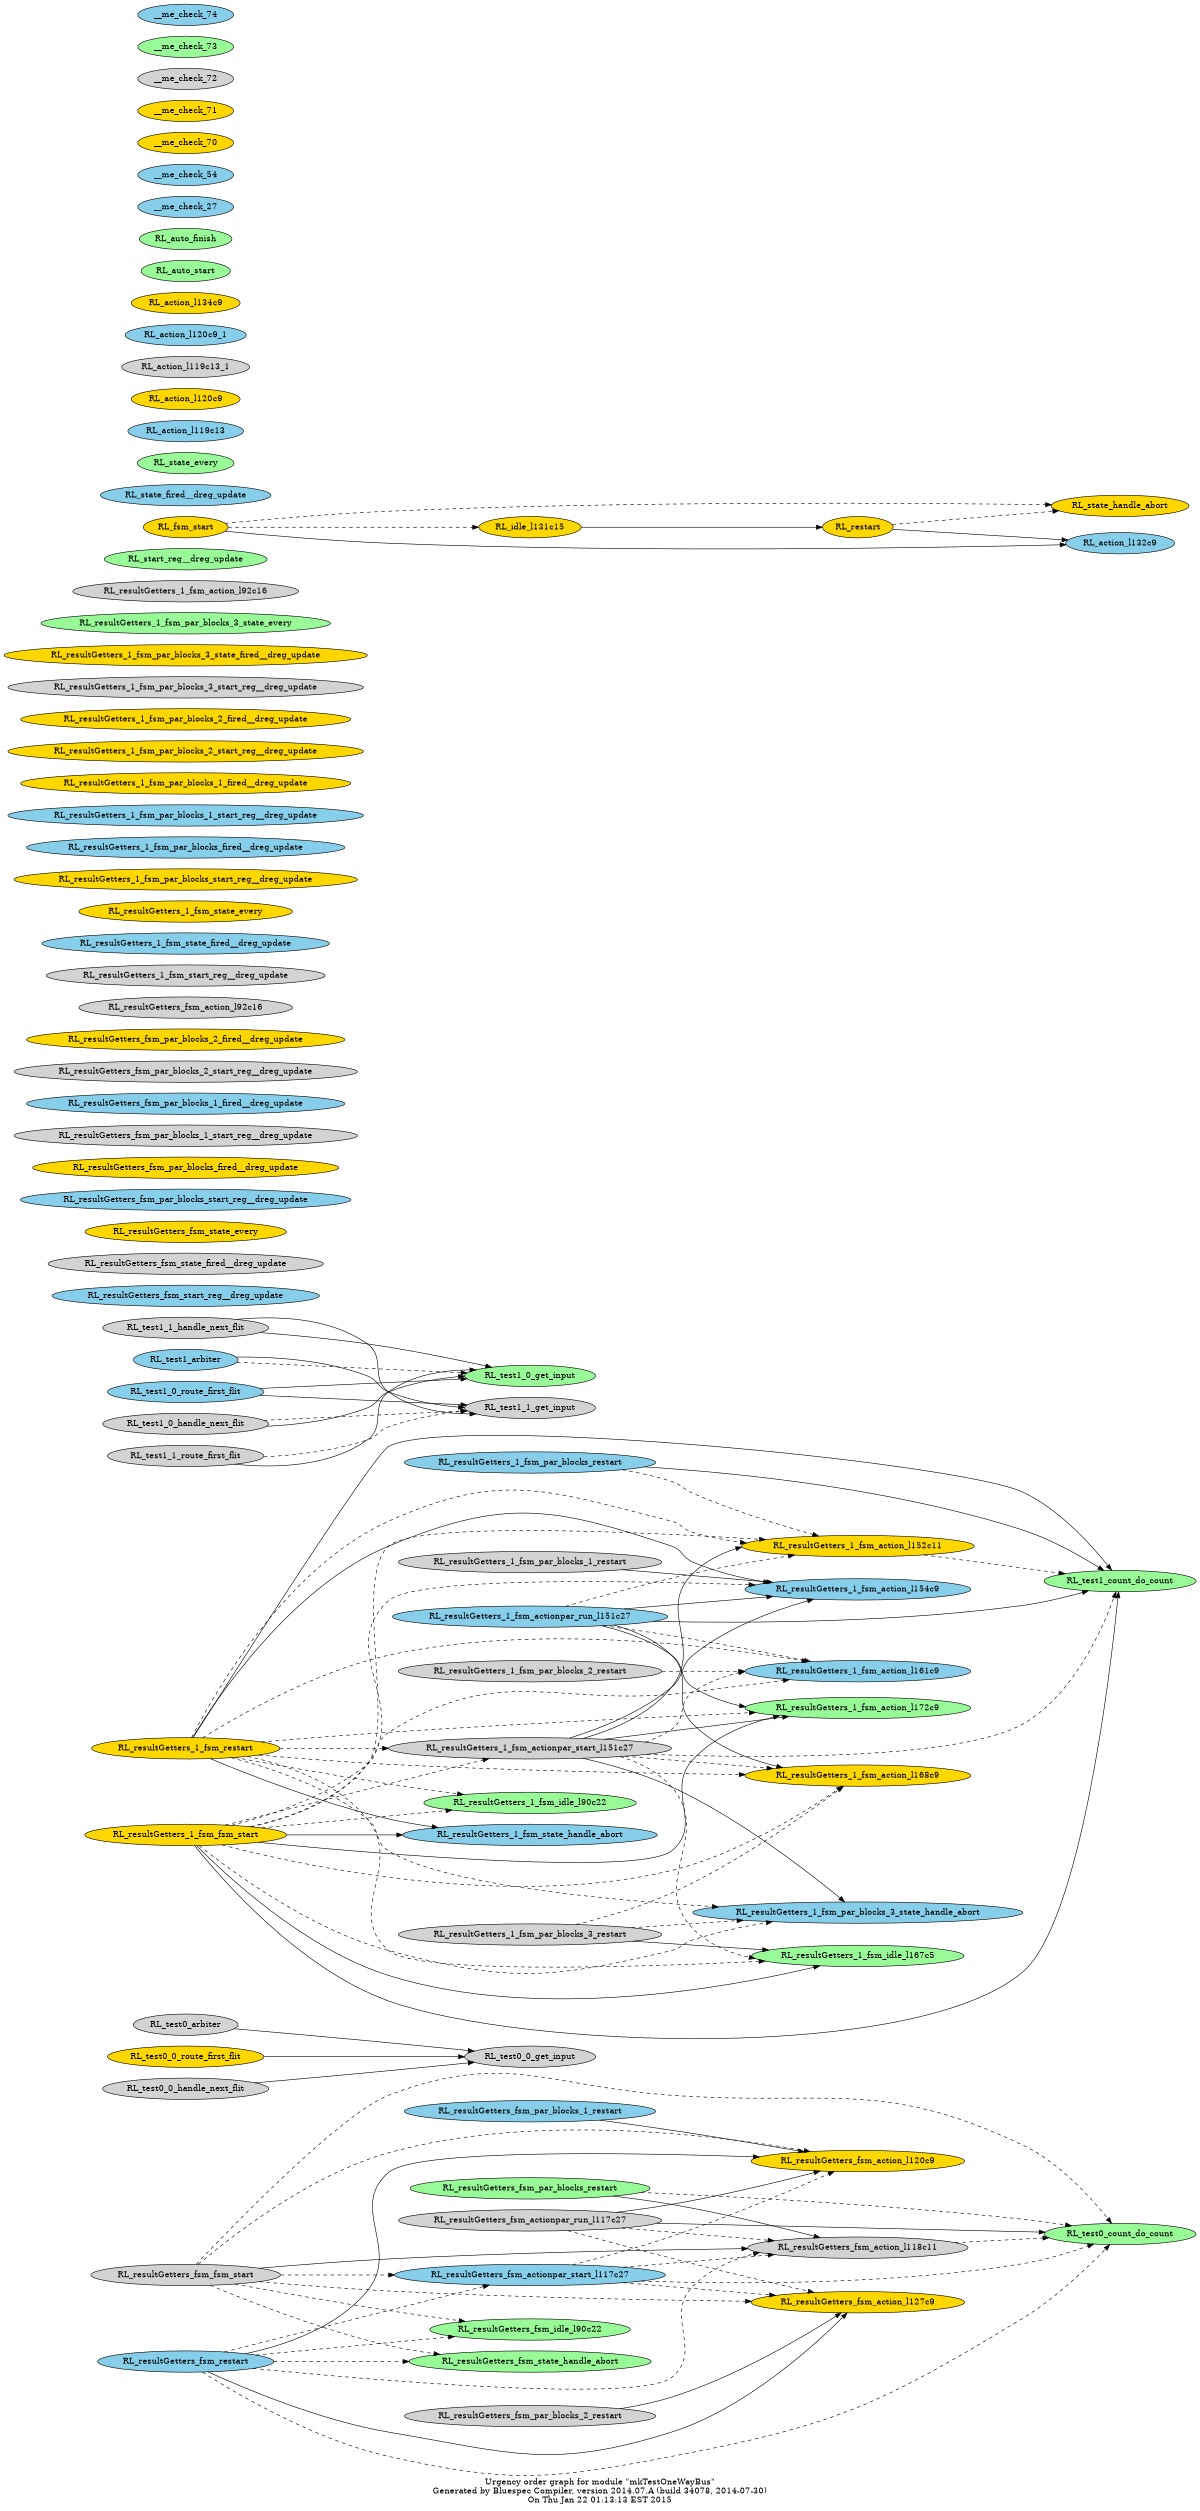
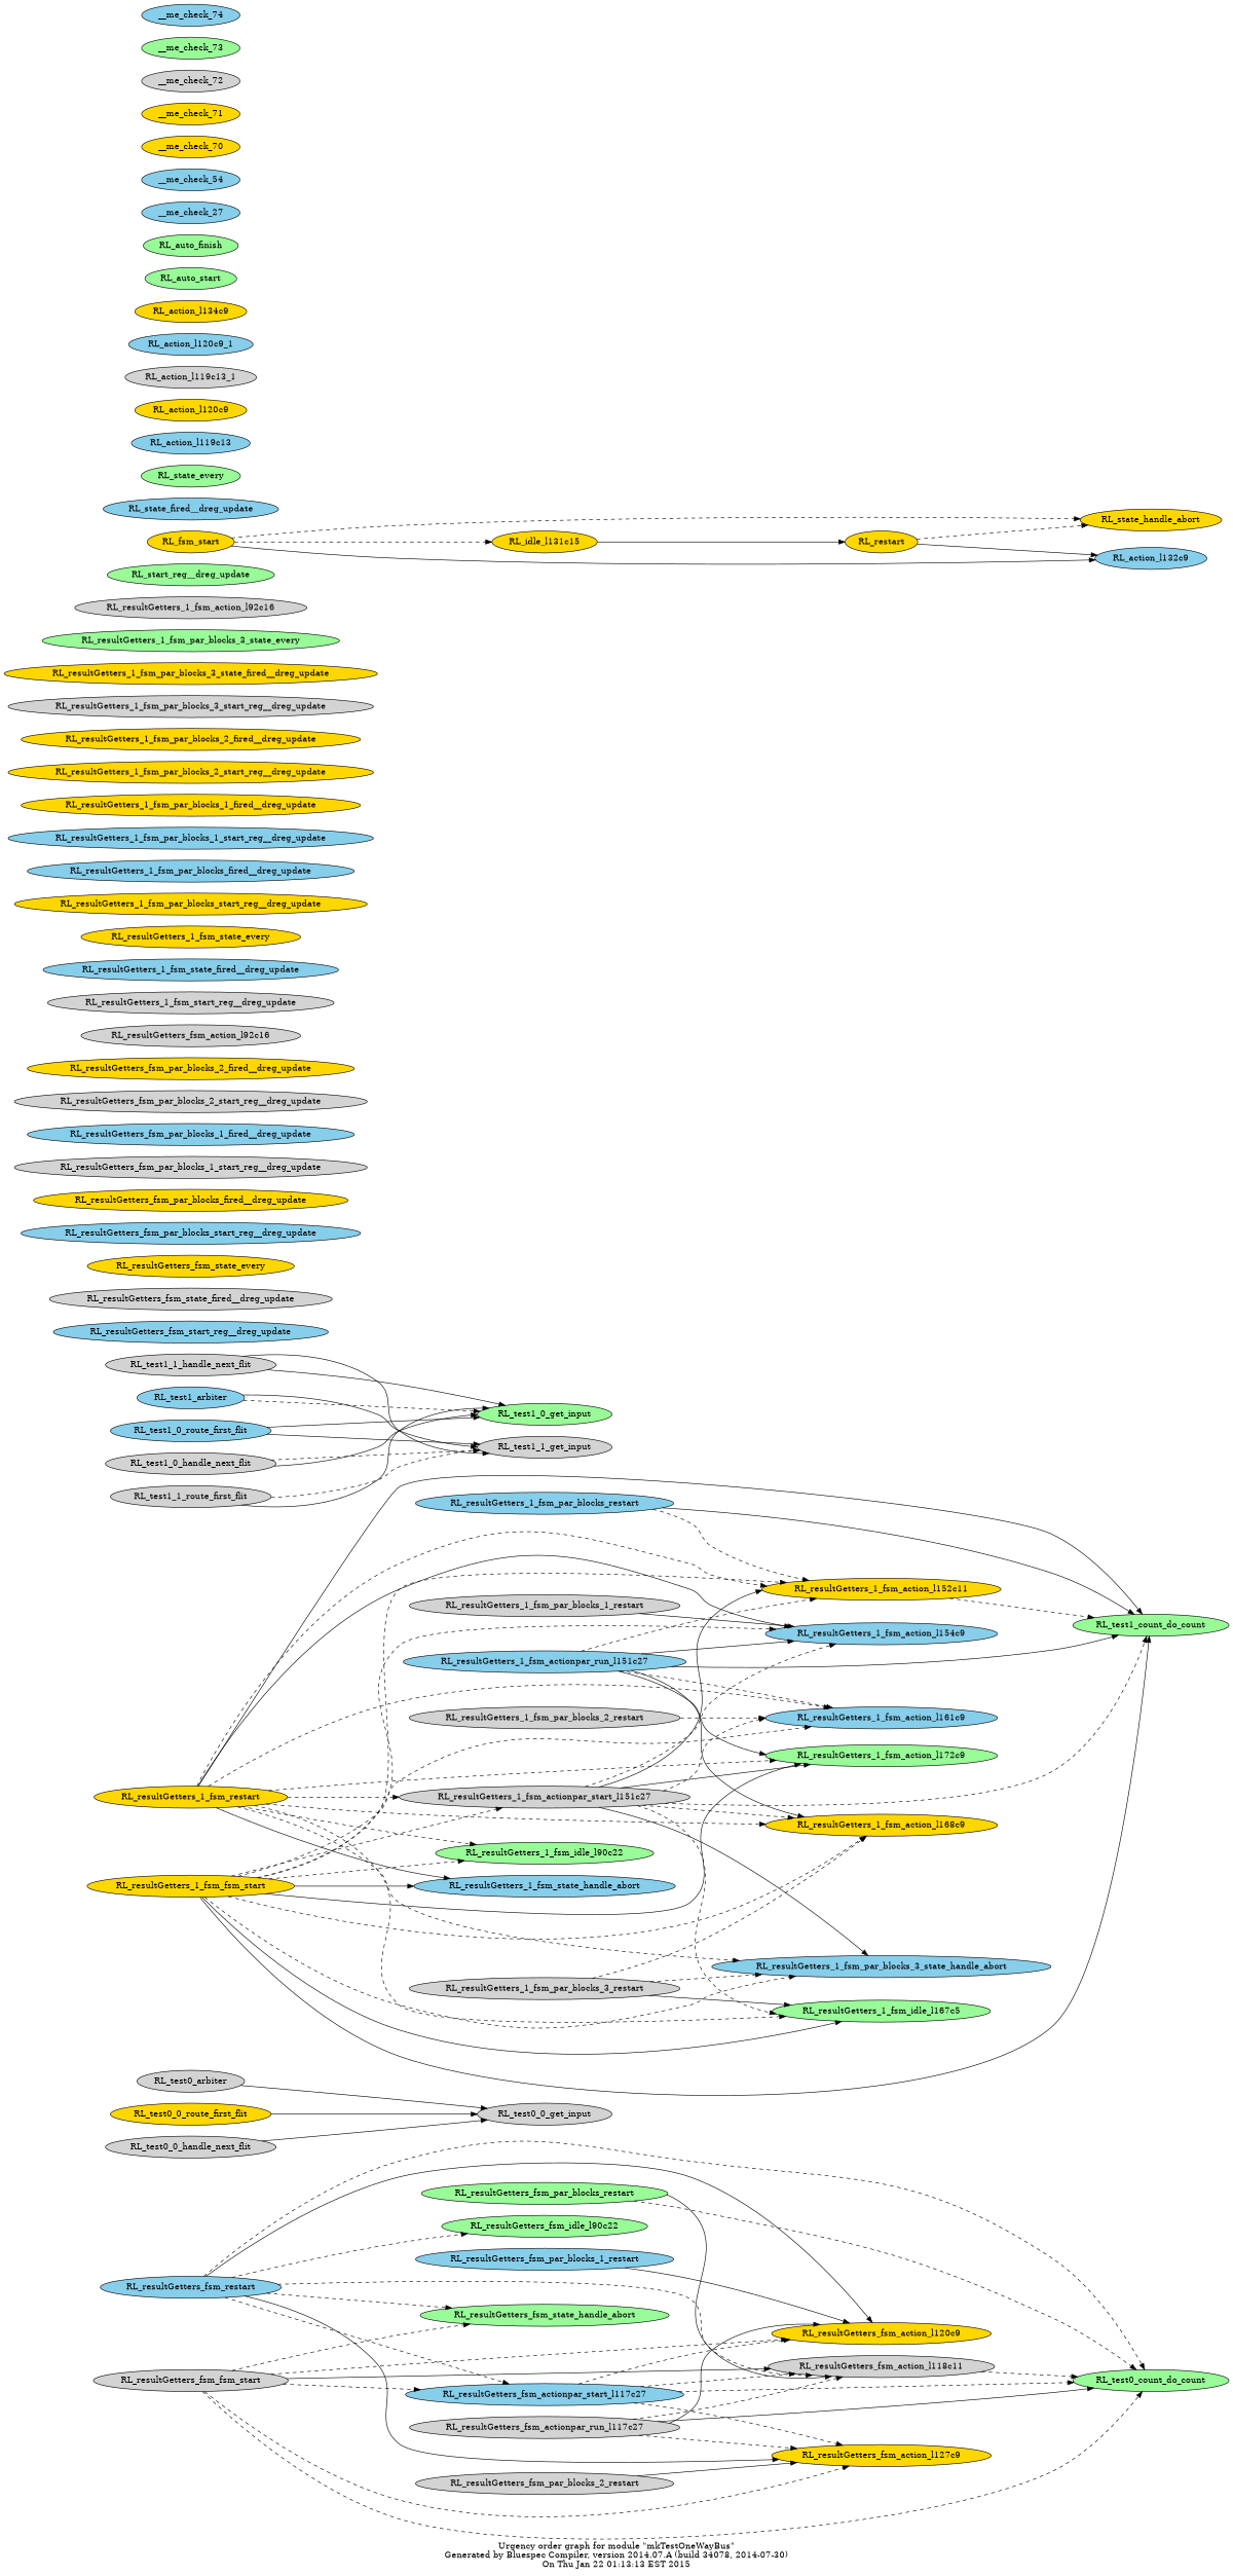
  strict digraph {
    label="Urgency order graph for module \"mkTestOneWayBus\"\nGenerated by Bluespec Compiler, version 2014.07.A (build 34078, 2014-07-30)\nOn Thu Jan 22 01:13:13 EST 2015"
    rankdir=LR
    node [fillcolor=lightgrey shape=ellipse style=filled]
    edge [style=dashed]
    RL_test0_count_do_count [fillcolor=palegreen]
    RL_test0_arbiter
    RL_test0_0_get_input
    RL_test0_0_route_first_flit [fillcolor=gold]
    RL_test0_0_handle_next_flit
    RL_test1_count_do_count [fillcolor=palegreen]
    RL_test1_arbiter [fillcolor=skyblue]
    RL_test1_0_get_input [fillcolor=palegreen]
    RL_test1_1_get_input
    RL_test1_0_route_first_flit [fillcolor=skyblue]
    RL_test1_0_handle_next_flit
    RL_test1_1_route_first_flit
    RL_test1_1_handle_next_flit
    RL_resultGetters_fsm_start_reg__dreg_update [fillcolor=skyblue]
    RL_resultGetters_fsm_state_handle_abort [fillcolor=palegreen]
    RL_resultGetters_fsm_state_fired__dreg_update
    RL_resultGetters_fsm_state_every [fillcolor=gold]
    RL_resultGetters_fsm_par_blocks_start_reg__dreg_update [fillcolor=skyblue]
    RL_resultGetters_fsm_par_blocks_fired__dreg_update [fillcolor=gold]
    RL_resultGetters_fsm_par_blocks_restart [fillcolor=palegreen]
    RL_resultGetters_fsm_action_l118c11
    RL_resultGetters_fsm_par_blocks_1_start_reg__dreg_update
    RL_resultGetters_fsm_par_blocks_1_fired__dreg_update [fillcolor=skyblue]
    RL_resultGetters_fsm_par_blocks_1_restart [fillcolor=skyblue]
    RL_resultGetters_fsm_action_l120c9 [fillcolor=gold]
    RL_resultGetters_fsm_par_blocks_2_start_reg__dreg_update
    RL_resultGetters_fsm_par_blocks_2_fired__dreg_update [fillcolor=gold]
    RL_resultGetters_fsm_action_l127c9 [fillcolor=gold]
    RL_resultGetters_fsm_par_blocks_2_restart
    RL_resultGetters_fsm_restart [fillcolor=skyblue]
    RL_resultGetters_fsm_actionpar_start_l117c27 [fillcolor=skyblue]
    RL_resultGetters_fsm_idle_l90c22 [fillcolor=palegreen]
    RL_resultGetters_fsm_action_l92c16
    RL_resultGetters_fsm_actionpar_run_l117c27
    RL_resultGetters_fsm_fsm_start
    RL_resultGetters_1_fsm_start_reg__dreg_update
    RL_resultGetters_1_fsm_state_handle_abort [fillcolor=skyblue]
    RL_resultGetters_1_fsm_state_fired__dreg_update [fillcolor=skyblue]
    RL_resultGetters_1_fsm_state_every [fillcolor=gold]
    RL_resultGetters_1_fsm_par_blocks_start_reg__dreg_update [fillcolor=gold]
    RL_resultGetters_1_fsm_par_blocks_fired__dreg_update [fillcolor=skyblue]
    RL_resultGetters_1_fsm_par_blocks_restart [fillcolor=skyblue]
    RL_resultGetters_1_fsm_action_l152c11 [fillcolor=gold]
    RL_resultGetters_1_fsm_par_blocks_1_start_reg__dreg_update [fillcolor=skyblue]
    RL_resultGetters_1_fsm_par_blocks_1_fired__dreg_update [fillcolor=gold]
    RL_resultGetters_1_fsm_action_l154c9 [fillcolor=skyblue]
    RL_resultGetters_1_fsm_par_blocks_1_restart
    RL_resultGetters_1_fsm_par_blocks_2_start_reg__dreg_update [fillcolor=gold]
    RL_resultGetters_1_fsm_par_blocks_2_fired__dreg_update [fillcolor=gold]
    RL_resultGetters_1_fsm_action_l161c9 [fillcolor=skyblue]
    RL_resultGetters_1_fsm_par_blocks_2_restart
    RL_resultGetters_1_fsm_par_blocks_3_start_reg__dreg_update
    RL_resultGetters_1_fsm_par_blocks_3_state_handle_abort [fillcolor=skyblue]
    RL_resultGetters_1_fsm_par_blocks_3_state_fired__dreg_update [fillcolor=gold]
    RL_resultGetters_1_fsm_par_blocks_3_state_every [fillcolor=palegreen]
    RL_resultGetters_1_fsm_par_blocks_3_restart
    RL_resultGetters_1_fsm_action_l168c9 [fillcolor=gold]
    RL_resultGetters_1_fsm_idle_l167c5 [fillcolor=palegreen]
    RL_resultGetters_1_fsm_restart [fillcolor=gold]
    RL_resultGetters_1_fsm_action_l172c9 [fillcolor=palegreen]
    RL_resultGetters_1_fsm_actionpar_start_l151c27
    RL_resultGetters_1_fsm_idle_l90c22 [fillcolor=palegreen]
    RL_resultGetters_1_fsm_action_l92c16
    RL_resultGetters_1_fsm_actionpar_run_l151c27 [fillcolor=skyblue]
    RL_resultGetters_1_fsm_fsm_start [fillcolor=gold]
    RL_start_reg__dreg_update [fillcolor=palegreen]
    RL_state_handle_abort [fillcolor=gold]
    RL_state_fired__dreg_update [fillcolor=skyblue]
    RL_state_every [fillcolor=palegreen]
    RL_restart [fillcolor=gold]
    RL_action_l132c9 [fillcolor=skyblue]
    RL_idle_l131c15 [fillcolor=gold]
    RL_action_l119c13 [fillcolor=skyblue]
    RL_action_l120c9 [fillcolor=gold]
    RL_action_l119c13_1
    RL_action_l120c9_1 [fillcolor=skyblue]
    RL_action_l134c9 [fillcolor=gold]
    RL_fsm_start [fillcolor=gold]
    RL_auto_start [fillcolor=palegreen]
    RL_auto_finish [fillcolor=palegreen]
    __me_check_27 [fillcolor=skyblue]
    __me_check_54 [fillcolor=skyblue]
    __me_check_70 [fillcolor=gold]
    __me_check_71 [fillcolor=gold]
    __me_check_72
    __me_check_73 [fillcolor=palegreen]
    __me_check_74 [fillcolor=skyblue]
    RL_test0_arbiter -> RL_test0_0_get_input [style=solid]
    RL_test0_0_route_first_flit -> RL_test0_0_get_input [style=solid]
    RL_test0_0_handle_next_flit -> RL_test0_0_get_input [style=solid]
    RL_test1_arbiter -> RL_test1_0_get_input
    RL_test1_arbiter -> RL_test1_1_get_input [style=solid]
    RL_test1_0_route_first_flit -> RL_test1_0_get_input [style=solid]
    RL_test1_0_route_first_flit -> RL_test1_1_get_input [style=solid]
    RL_test1_0_handle_next_flit -> RL_test1_0_get_input [style=solid]
    RL_test1_0_handle_next_flit -> RL_test1_1_get_input
    RL_test1_1_route_first_flit -> RL_test1_0_get_input [style=solid]
    RL_test1_1_route_first_flit -> RL_test1_1_get_input
    RL_test1_1_handle_next_flit -> RL_test1_0_get_input [style=solid]
    RL_test1_1_handle_next_flit -> RL_test1_1_get_input [style=solid]
    RL_resultGetters_fsm_par_blocks_restart -> RL_test0_count_do_count
    RL_resultGetters_fsm_par_blocks_restart -> RL_resultGetters_fsm_action_l118c11 [style=solid]
    RL_resultGetters_fsm_action_l118c11 -> RL_test0_count_do_count
    RL_resultGetters_fsm_par_blocks_1_restart -> RL_resultGetters_fsm_action_l120c9 [style=solid]
    RL_resultGetters_fsm_par_blocks_2_restart -> RL_resultGetters_fsm_action_l127c9 [style=solid]
    RL_resultGetters_fsm_restart -> RL_test0_count_do_count
    RL_resultGetters_fsm_restart -> RL_resultGetters_fsm_state_handle_abort
    RL_resultGetters_fsm_restart -> RL_resultGetters_fsm_action_l118c11
    RL_resultGetters_fsm_restart -> RL_resultGetters_fsm_action_l120c9 [style=solid]
    RL_resultGetters_fsm_restart -> RL_resultGetters_fsm_action_l127c9 [style=solid]
    RL_resultGetters_fsm_restart -> RL_resultGetters_fsm_actionpar_start_l117c27
    RL_resultGetters_fsm_restart -> RL_resultGetters_fsm_idle_l90c22
    RL_resultGetters_fsm_actionpar_start_l117c27 -> RL_test0_count_do_count
    RL_resultGetters_fsm_actionpar_start_l117c27 -> RL_resultGetters_fsm_action_l118c11
    RL_resultGetters_fsm_actionpar_start_l117c27 -> RL_resultGetters_fsm_action_l120c9
    RL_resultGetters_fsm_actionpar_start_l117c27 -> RL_resultGetters_fsm_action_l127c9
    RL_resultGetters_fsm_actionpar_run_l117c27 -> RL_test0_count_do_count [style=solid]
    RL_resultGetters_fsm_actionpar_run_l117c27 -> RL_resultGetters_fsm_action_l118c11
    RL_resultGetters_fsm_actionpar_run_l117c27 -> RL_resultGetters_fsm_action_l120c9 [style=solid]
    RL_resultGetters_fsm_actionpar_run_l117c27 -> RL_resultGetters_fsm_action_l127c9
    RL_resultGetters_fsm_fsm_start -> RL_test0_count_do_count
    RL_resultGetters_fsm_fsm_start -> RL_resultGetters_fsm_state_handle_abort
    RL_resultGetters_fsm_fsm_start -> RL_resultGetters_fsm_action_l118c11 [style=solid]
    RL_resultGetters_fsm_fsm_start -> RL_resultGetters_fsm_action_l120c9
    RL_resultGetters_fsm_fsm_start -> RL_resultGetters_fsm_action_l127c9
    RL_resultGetters_fsm_fsm_start -> RL_resultGetters_fsm_actionpar_start_l117c27
-   RL_resultGetters_fsm_fsm_start -> RL_resultGetters_fsm_idle_l90c22
    RL_resultGetters_1_fsm_par_blocks_restart -> RL_test1_count_do_count [style=solid]
    RL_resultGetters_1_fsm_par_blocks_restart -> RL_resultGetters_1_fsm_action_l152c11
    RL_resultGetters_1_fsm_action_l152c11 -> RL_test1_count_do_count
    RL_resultGetters_1_fsm_par_blocks_1_restart -> RL_resultGetters_1_fsm_action_l154c9 [style=solid]
    RL_resultGetters_1_fsm_par_blocks_2_restart -> RL_resultGetters_1_fsm_action_l161c9
    RL_resultGetters_1_fsm_par_blocks_3_restart -> RL_resultGetters_1_fsm_par_blocks_3_state_handle_abort
    RL_resultGetters_1_fsm_par_blocks_3_restart -> RL_resultGetters_1_fsm_action_l168c9
    RL_resultGetters_1_fsm_par_blocks_3_restart -> RL_resultGetters_1_fsm_idle_l167c5 [style=solid]
    RL_resultGetters_1_fsm_restart -> RL_test1_count_do_count [style=solid]
    RL_resultGetters_1_fsm_restart -> RL_resultGetters_1_fsm_state_handle_abort [style=solid]
    RL_resultGetters_1_fsm_restart -> RL_resultGetters_1_fsm_action_l152c11
    RL_resultGetters_1_fsm_restart -> RL_resultGetters_1_fsm_action_l154c9 [style=solid]
    RL_resultGetters_1_fsm_restart -> RL_resultGetters_1_fsm_action_l161c9
    RL_resultGetters_1_fsm_restart -> RL_resultGetters_1_fsm_par_blocks_3_state_handle_abort
    RL_resultGetters_1_fsm_restart -> RL_resultGetters_1_fsm_action_l168c9
    RL_resultGetters_1_fsm_restart -> RL_resultGetters_1_fsm_idle_l167c5
    RL_resultGetters_1_fsm_restart -> RL_resultGetters_1_fsm_action_l172c9
    RL_resultGetters_1_fsm_restart -> RL_resultGetters_1_fsm_actionpar_start_l151c27
    RL_resultGetters_1_fsm_restart -> RL_resultGetters_1_fsm_idle_l90c22
    RL_resultGetters_1_fsm_actionpar_start_l151c27 -> RL_test1_count_do_count
    RL_resultGetters_1_fsm_actionpar_start_l151c27 -> RL_resultGetters_1_fsm_action_l152c11 [style=solid]
-   RL_resultGetters_1_fsm_actionpar_start_l151c27 -> RL_resultGetters_1_fsm_action_l154c9 [style=solid]
+   RL_resultGetters_1_fsm_actionpar_start_l151c27 -> RL_resultGetters_1_fsm_action_l154c9
    RL_resultGetters_1_fsm_actionpar_start_l151c27 -> RL_resultGetters_1_fsm_action_l161c9
    RL_resultGetters_1_fsm_actionpar_start_l151c27 -> RL_resultGetters_1_fsm_par_blocks_3_state_handle_abort [style=solid]
    RL_resultGetters_1_fsm_actionpar_start_l151c27 -> RL_resultGetters_1_fsm_action_l168c9
    RL_resultGetters_1_fsm_actionpar_start_l151c27 -> RL_resultGetters_1_fsm_idle_l167c5
    RL_resultGetters_1_fsm_actionpar_start_l151c27 -> RL_resultGetters_1_fsm_action_l172c9 [style=solid]
    RL_resultGetters_1_fsm_actionpar_run_l151c27 -> RL_test1_count_do_count [style=solid]
    RL_resultGetters_1_fsm_actionpar_run_l151c27 -> RL_resultGetters_1_fsm_action_l152c11
    RL_resultGetters_1_fsm_actionpar_run_l151c27 -> RL_resultGetters_1_fsm_action_l154c9 [style=solid]
    RL_resultGetters_1_fsm_actionpar_run_l151c27 -> RL_resultGetters_1_fsm_action_l161c9
    RL_resultGetters_1_fsm_actionpar_run_l151c27 -> RL_resultGetters_1_fsm_action_l168c9 [style=solid]
    RL_resultGetters_1_fsm_actionpar_run_l151c27 -> RL_resultGetters_1_fsm_action_l172c9 [style=solid]
    RL_resultGetters_1_fsm_fsm_start -> RL_test1_count_do_count [style=solid]
    RL_resultGetters_1_fsm_fsm_start -> RL_resultGetters_1_fsm_state_handle_abort [style=solid]
    RL_resultGetters_1_fsm_fsm_start -> RL_resultGetters_1_fsm_action_l152c11
    RL_resultGetters_1_fsm_fsm_start -> RL_resultGetters_1_fsm_action_l154c9
    RL_resultGetters_1_fsm_fsm_start -> RL_resultGetters_1_fsm_action_l161c9
    RL_resultGetters_1_fsm_fsm_start -> RL_resultGetters_1_fsm_par_blocks_3_state_handle_abort
    RL_resultGetters_1_fsm_fsm_start -> RL_resultGetters_1_fsm_action_l168c9
    RL_resultGetters_1_fsm_fsm_start -> RL_resultGetters_1_fsm_idle_l167c5 [style=solid]
    RL_resultGetters_1_fsm_fsm_start -> RL_resultGetters_1_fsm_action_l172c9 [style=solid]
    RL_resultGetters_1_fsm_fsm_start -> RL_resultGetters_1_fsm_actionpar_start_l151c27
    RL_resultGetters_1_fsm_fsm_start -> RL_resultGetters_1_fsm_idle_l90c22
    RL_restart -> RL_state_handle_abort
    RL_restart -> RL_action_l132c9 [style=solid]
    RL_idle_l131c15 -> RL_restart [style=solid]
    RL_fsm_start -> RL_state_handle_abort
    RL_fsm_start -> RL_action_l132c9 [style=solid]
    RL_fsm_start -> RL_idle_l131c15
  }
